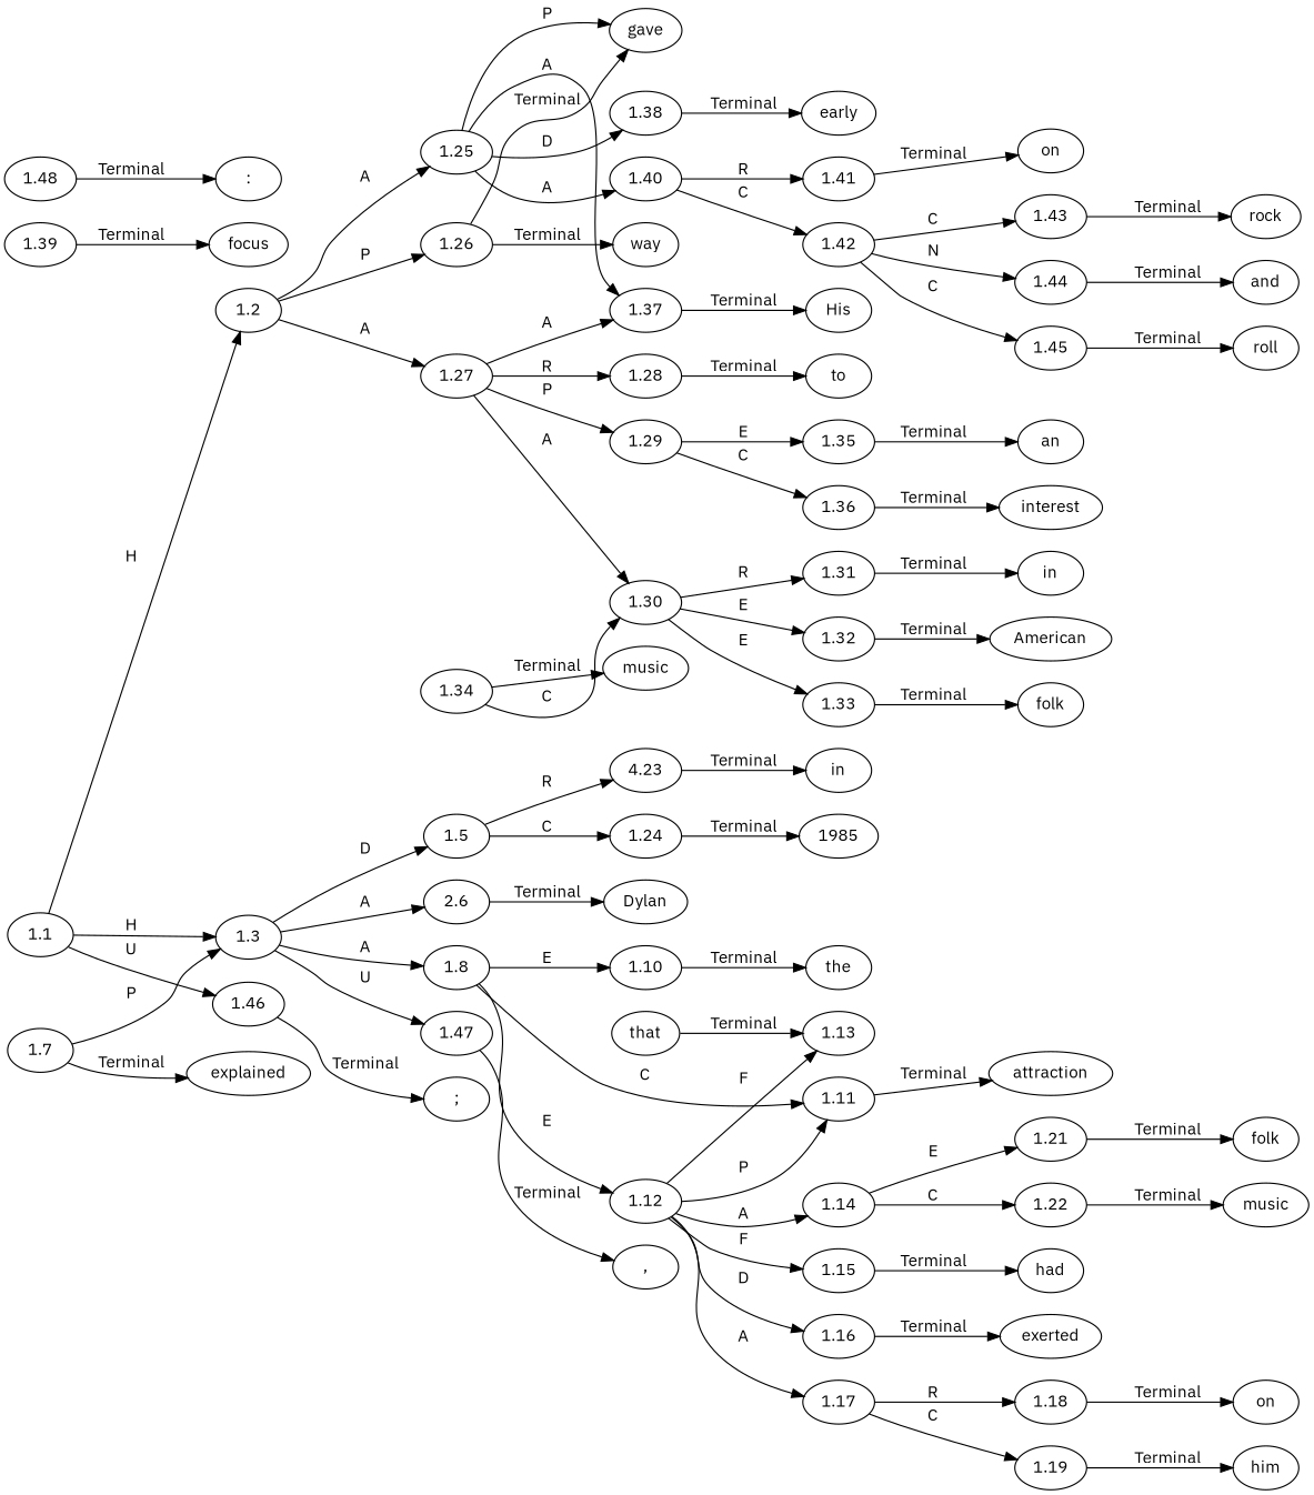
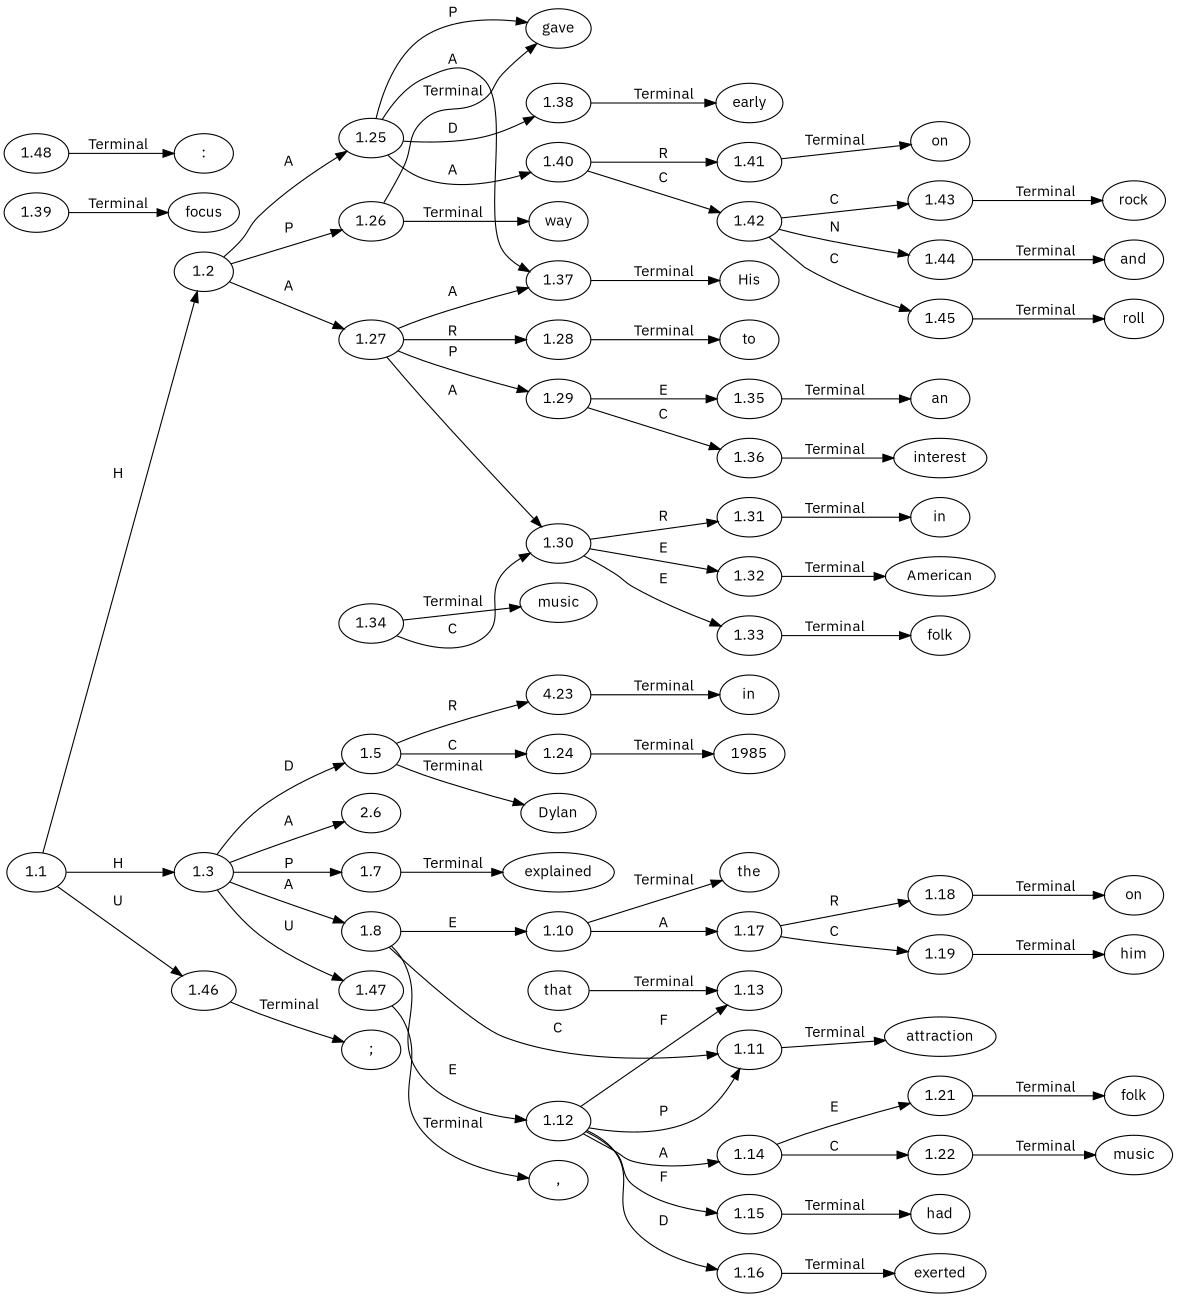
  digraph {
    fontname="IBM Plex Sans"
    rankdir=LR
    node [fontname="IBM Plex Sans" ordering=out]
    edge [fontname="IBM Plex Sans" ordering=out]
    n1 [label=His]
    n2 [label=to]
    n3 [label=an]
    n4 [label=interest]
    n5 [label=in]
    n6 [label=American]
    n7 [label=folk]
    n8 [label=music]
    n9 [label=";"]
    n10 [label=in]
    n11 [label=1985]
    n12 [label=early]
    n13 [label=","]
    n14 [label=Dylan]
    n15 [label=explained]
    n16 [label=the]
    n17 [label=attraction]
    n18 [label=that]
    n19 [label=1.13]
    n20 [label=folk]
    n21 [label=music]
    n22 [label=had]
    n23 [label=exerted]
    n24 [label=focus]
    n25 [label=on]
    n26 [label=him]
    n27 [label=":"]
    n28 [label=on]
    n29 [label=rock]
    n30 [label=and]
    n31 [label=roll]
    n32 [label=gave]
    n33 [label=way]
    n34 [label=1.1]
    n35 [label=1.2]
    n36 [label=1.3]
    n37 [label=1.46]
    n38 [label=1.25]
    n39 [label=1.26]
    n40 [label=1.27]
    n41 [label=1.5]
    n42 [label=2.6]
    n43 [label=1.7]
    n44 [label=1.8]
    n45 [label=1.47]
    n46 [label=1.37]
    n47 [label=1.38]
    n48 [label=1.40]
    n49 [label=1.28]
    n50 [label=1.29]
    n51 [label=1.30]
    n52 [label=4.23]
    n53 [label=1.24]
    n54 [label=1.10]
    n55 [label=1.11]
    n56 [label=1.12]
    n57 [label=1.14]
    n58 [label=1.15]
    n59 [label=1.16]
    n60 [label=1.17]
    n61 [label=1.21]
    n62 [label=1.22]
    n63 [label=1.18]
    n64 [label=1.19]
    n65 [label=1.48]
    n66 [label=1.39]
    n67 [label=1.41]
    n68 [label=1.42]
    n69 [label=1.35]
    n70 [label=1.36]
    n71 [label=1.31]
    n72 [label=1.32]
    n73 [label=1.33]
    n74 [label=1.34]
    n75 [label=1.43]
    n76 [label=1.44]
    n77 [label=1.45]
    n18 -> n19 [label=Terminal]
    n34 -> n35 [label=H]
    n34 -> n36 [label=H]
    n34 -> n37 [label=U]
    n35 -> n38 [label=A]
    n35 -> n39 [label=P]
    n35 -> n40 [label=A]
    n36 -> n41 [label=D]
    n36 -> n42 [label=A]
-   n43 -> n36 [label=P]
+   n36 -> n43 [label=P]
    n36 -> n44 [label=A]
    n36 -> n45 [label=U]
    n37 -> n9 [label=Terminal]
    n38 -> n32 [label=P]
    n38 -> n46 [label=A]
    n38 -> n47 [label=D]
    n38 -> n48 [label=A]
    n39 -> n32 [label=Terminal]
    n39 -> n33 [label=Terminal]
    n40 -> n46 [label=A]
    n40 -> n49 [label=R]
    n40 -> n50 [label=P]
    n40 -> n51 [label=A]
    n41 -> n52 [label=R]
    n41 -> n53 [label=C]
-   n42 -> n14 [label=Terminal]
+   n41 -> n14 [label=Terminal]
    n43 -> n15 [label=Terminal]
    n44 -> n54 [label=E]
    n44 -> n55 [label=C]
    n44 -> n56 [label=E]
    n45 -> n13 [label=Terminal]
    n46 -> n1 [label=Terminal]
    n47 -> n12 [label=Terminal]
    n48 -> n67 [label=R]
    n48 -> n68 [label=C]
    n49 -> n2 [label=Terminal]
    n50 -> n69 [label=E]
    n50 -> n70 [label=C]
    n51 -> n71 [label=R]
    n51 -> n72 [label=E]
    n51 -> n73 [label=E]
    n52 -> n10 [label=Terminal]
    n53 -> n11 [label=Terminal]
    n54 -> n16 [label=Terminal]
    n55 -> n17 [label=Terminal]
    n56 -> n19 [label=F]
    n56 -> n55 [label=P]
    n56 -> n57 [label=A]
    n56 -> n58 [label=F]
    n56 -> n59 [label=D]
-   n56 -> n60 [label=A]
+   n54 -> n60 [label=A]
    n57 -> n61 [label=E]
    n57 -> n62 [label=C]
    n58 -> n22 [label=Terminal]
    n59 -> n23 [label=Terminal]
    n60 -> n63 [label=R]
    n60 -> n64 [label=C]
    n61 -> n20 [label=Terminal]
    n62 -> n21 [label=Terminal]
    n63 -> n25 [label=Terminal]
    n64 -> n26 [label=Terminal]
    n65 -> n27 [label=Terminal]
    n66 -> n24 [label=Terminal]
    n67 -> n28 [label=Terminal]
    n68 -> n75 [label=C]
    n68 -> n76 [label=N]
    n68 -> n77 [label=C]
    n69 -> n3 [label=Terminal]
    n70 -> n4 [label=Terminal]
    n71 -> n5 [label=Terminal]
    n72 -> n6 [label=Terminal]
    n73 -> n7 [label=Terminal]
    n74 -> n8 [label=Terminal]
    n74 -> n51 [label=C]
    n75 -> n29 [label=Terminal]
    n76 -> n30 [label=Terminal]
    n77 -> n31 [label=Terminal]
  }
